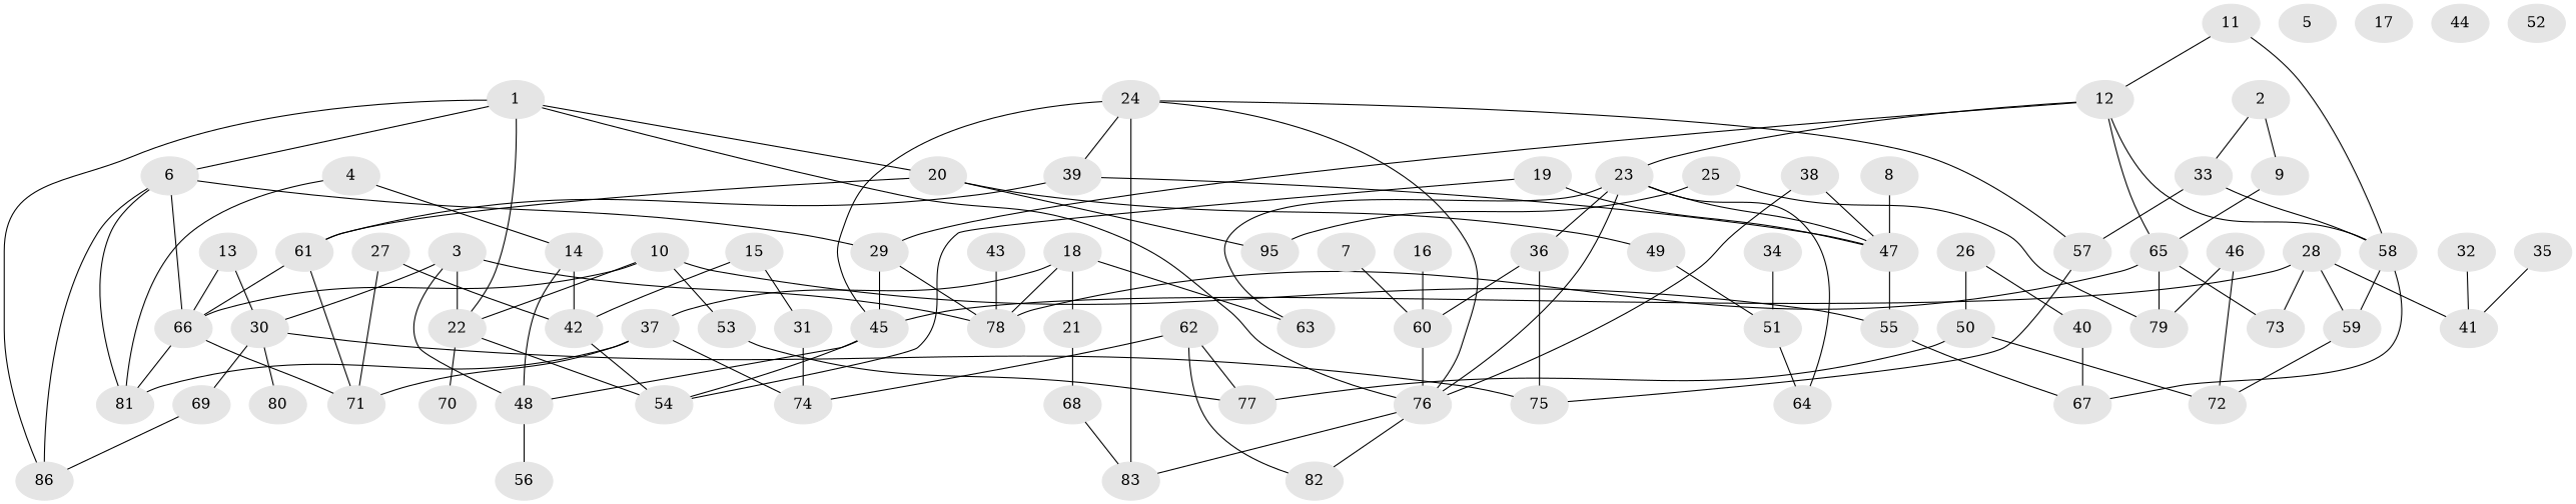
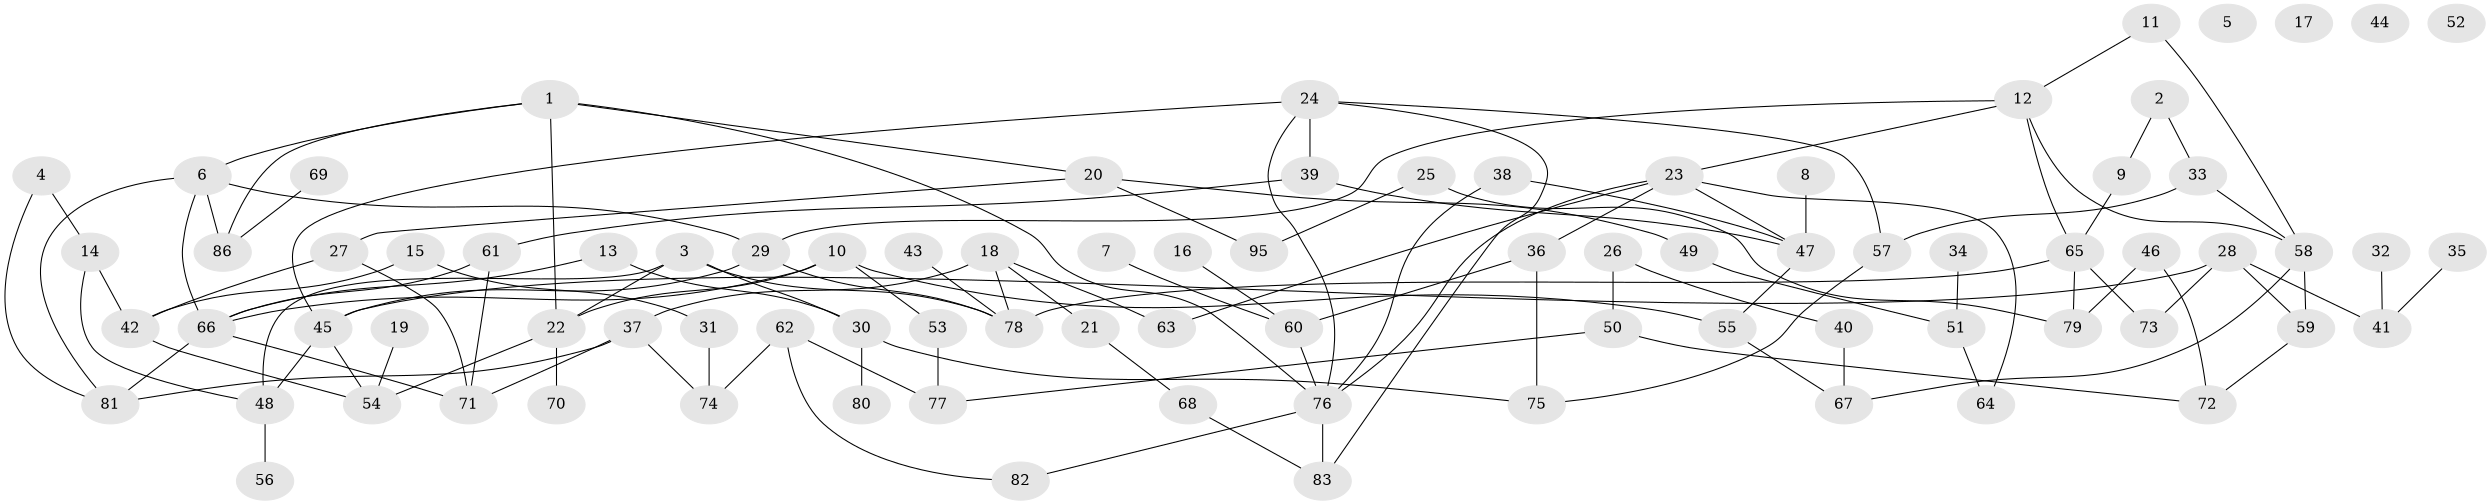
  graph {
    node [color=gray90 style=filled]
    1
    6
    20
    22
    76
    n6 [label=86]
    81
    29
    66
    27
    49
    n12 [label=95]
    54
    70
    83
    82
    2
    9
    33
    65
    58
    57
    3
    30
    48
    78
    69
    75
    80
    56
    4
    14
    42
    5
    45
    71
    7
    60
    8
    47
    55
    79
    73
    10
    53
    77
    67
    11
    12
    23
    59
    63
    36
    64
    13
    15
    31
    74
    16
    17
    18
    21
    37
    68
    19
    51
    24
    39
    61
    25
    26
    40
    50
    72
    28
    41
    32
    34
    35
    38
    43
    44
    46
    52
    62
    1 -- 6
    1 -- 20
    1 -- 22
    1 -- 76
    1 -- n6
    6 -- n6
    6 -- 81
    6 -- 29
    6 -- 66
-   20 -- 61
+   20 -- 27
    20 -- 49
    20 -- n12
    22 -- 54
    22 -- 70
    76 -- 83
    76 -- 82
    29 -- 78
    29 -- 45
    66 -- 81
    66 -- 71
    27 -- 42
    27 -- 71
    49 -- 51
    2 -- 9
    2 -- 33
    9 -- 65
    33 -- 58
    33 -- 57
    65 -- 78
    65 -- 79
    65 -- 73
    58 -- 67
    58 -- 59
    57 -- 75
    3 -- 22
    3 -- 30
    3 -- 48
    3 -- 78
-   30 -- 69
    30 -- 75
    30 -- 80
    48 -- 56
    69 -- n6
    4 -- 81
    4 -- 14
    14 -- 48
    14 -- 42
    42 -- 54
    45 -- 54
    45 -- 48
    7 -- 60
    60 -- 76
    8 -- 47
    47 -- 55
    55 -- 67
    10 -- 22
    10 -- 66
    10 -- 55
    10 -- 53
    53 -- 77
    11 -- 58
    11 -- 12
    12 -- 29
    12 -- 65
    12 -- 58
    12 -- 23
    23 -- 76
    23 -- 47
    23 -- 63
    23 -- 36
    23 -- 64
    59 -- 72
    36 -- 75
    36 -- 60
    13 -- 66
    13 -- 30
    15 -- 42
    15 -- 31
    31 -- 74
    16 -- 60
    18 -- 78
    18 -- 63
    18 -- 21
    18 -- 37
    21 -- 68
    37 -- 81
    37 -- 71
    37 -- 74
    68 -- 83
    19 -- 54
-   19 -- 47
    51 -- 64
    24 -- 76
    24 -- 83
    24 -- 57
    24 -- 45
    24 -- 39
    39 -- 47
    39 -- 61
    61 -- 66
    61 -- 71
    25 -- n12
    25 -- 79
    26 -- 40
    26 -- 50
    40 -- 67
    50 -- 77
    50 -- 72
    28 -- 45
    28 -- 73
    28 -- 59
    28 -- 41
    32 -- 41
    34 -- 51
    35 -- 41
    38 -- 76
    38 -- 47
    43 -- 78
    46 -- 79
    46 -- 72
    62 -- 82
    62 -- 77
    62 -- 74
  }
